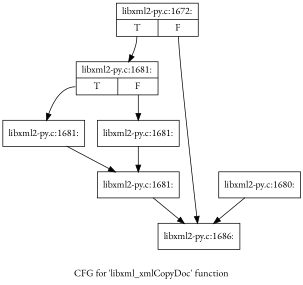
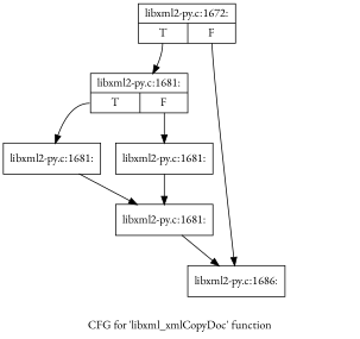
  digraph {
    fontname="EB Garamond"
    label="CFG for 'libxml_xmlCopyDoc' function"
    node [fontname="EB Garamond" shape=record]
    edge [fontname="EB Garamond"]
    n1 [label="{libxml2-py.c:1672:|{<s0>T|<s1>F}}"]
    n2 [label="{libxml2-py.c:1681:|{<s0>T|<s1>F}}"]
    n3 [label="{libxml2-py.c:1686:}"]
    n4 [label="{libxml2-py.c:1681:}"]
    n5 [label="{libxml2-py.c:1681:}"]
-   n6 [label="{libxml2-py.c:1680:}"]
    n7 [label="{libxml2-py.c:1681:}"]
    n1 -> n2 [tailport=s0]
    n1 -> n3 [tailport=s1]
    n2 -> n4 [tailport=s0]
    n2 -> n5 [tailport=s1]
    n4 -> n7
    n5 -> n7
-   n6 -> n3
    n7 -> n3
  }
